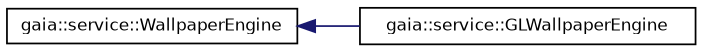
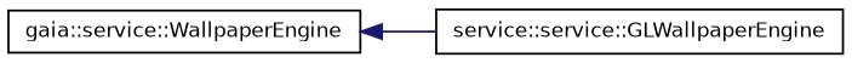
  digraph {
    rankdir=LR
    node [color=black fillcolor=white fontname=Helvetica fontsize=10 shape=record style=filled]
    n1 [height=0.2 label="gaia::service::WallpaperEngine" width=0.4]
-   n2 [height=0.2 label="gaia::service::GLWallpaperEngine" width=0.4]
+   n2 [height=0.2 label="service::service::GLWallpaperEngine" width=0.4]
    n1 -> n2 [color=midnightblue dir=back fontname=Helvetica fontsize=10 labelfontname=Helvetica labelfontsize=10 style=solid]
  }
